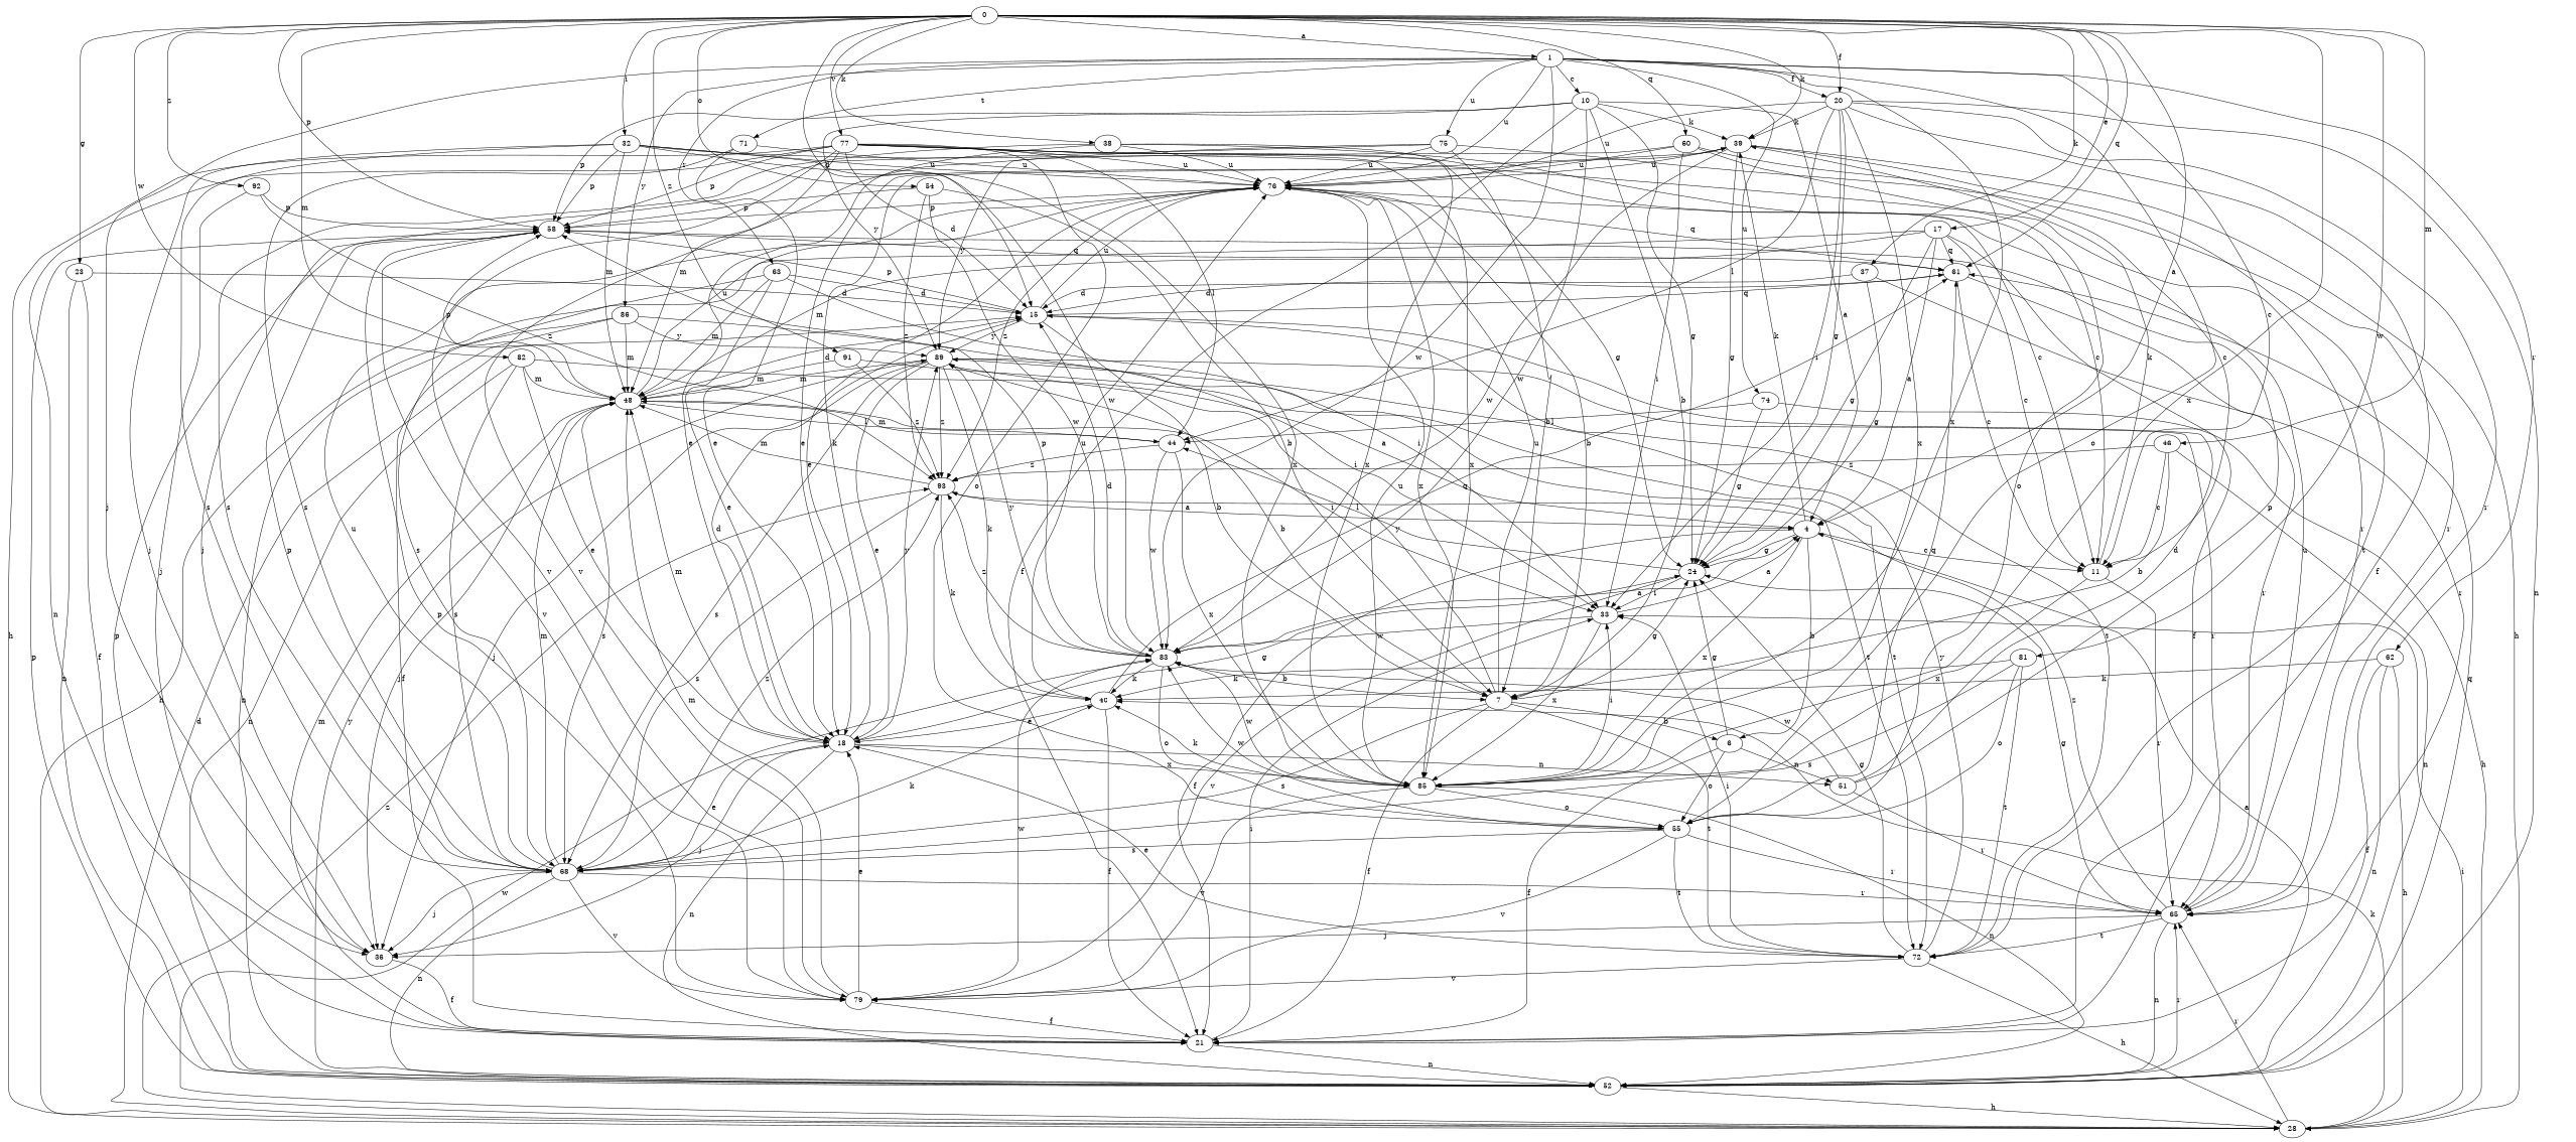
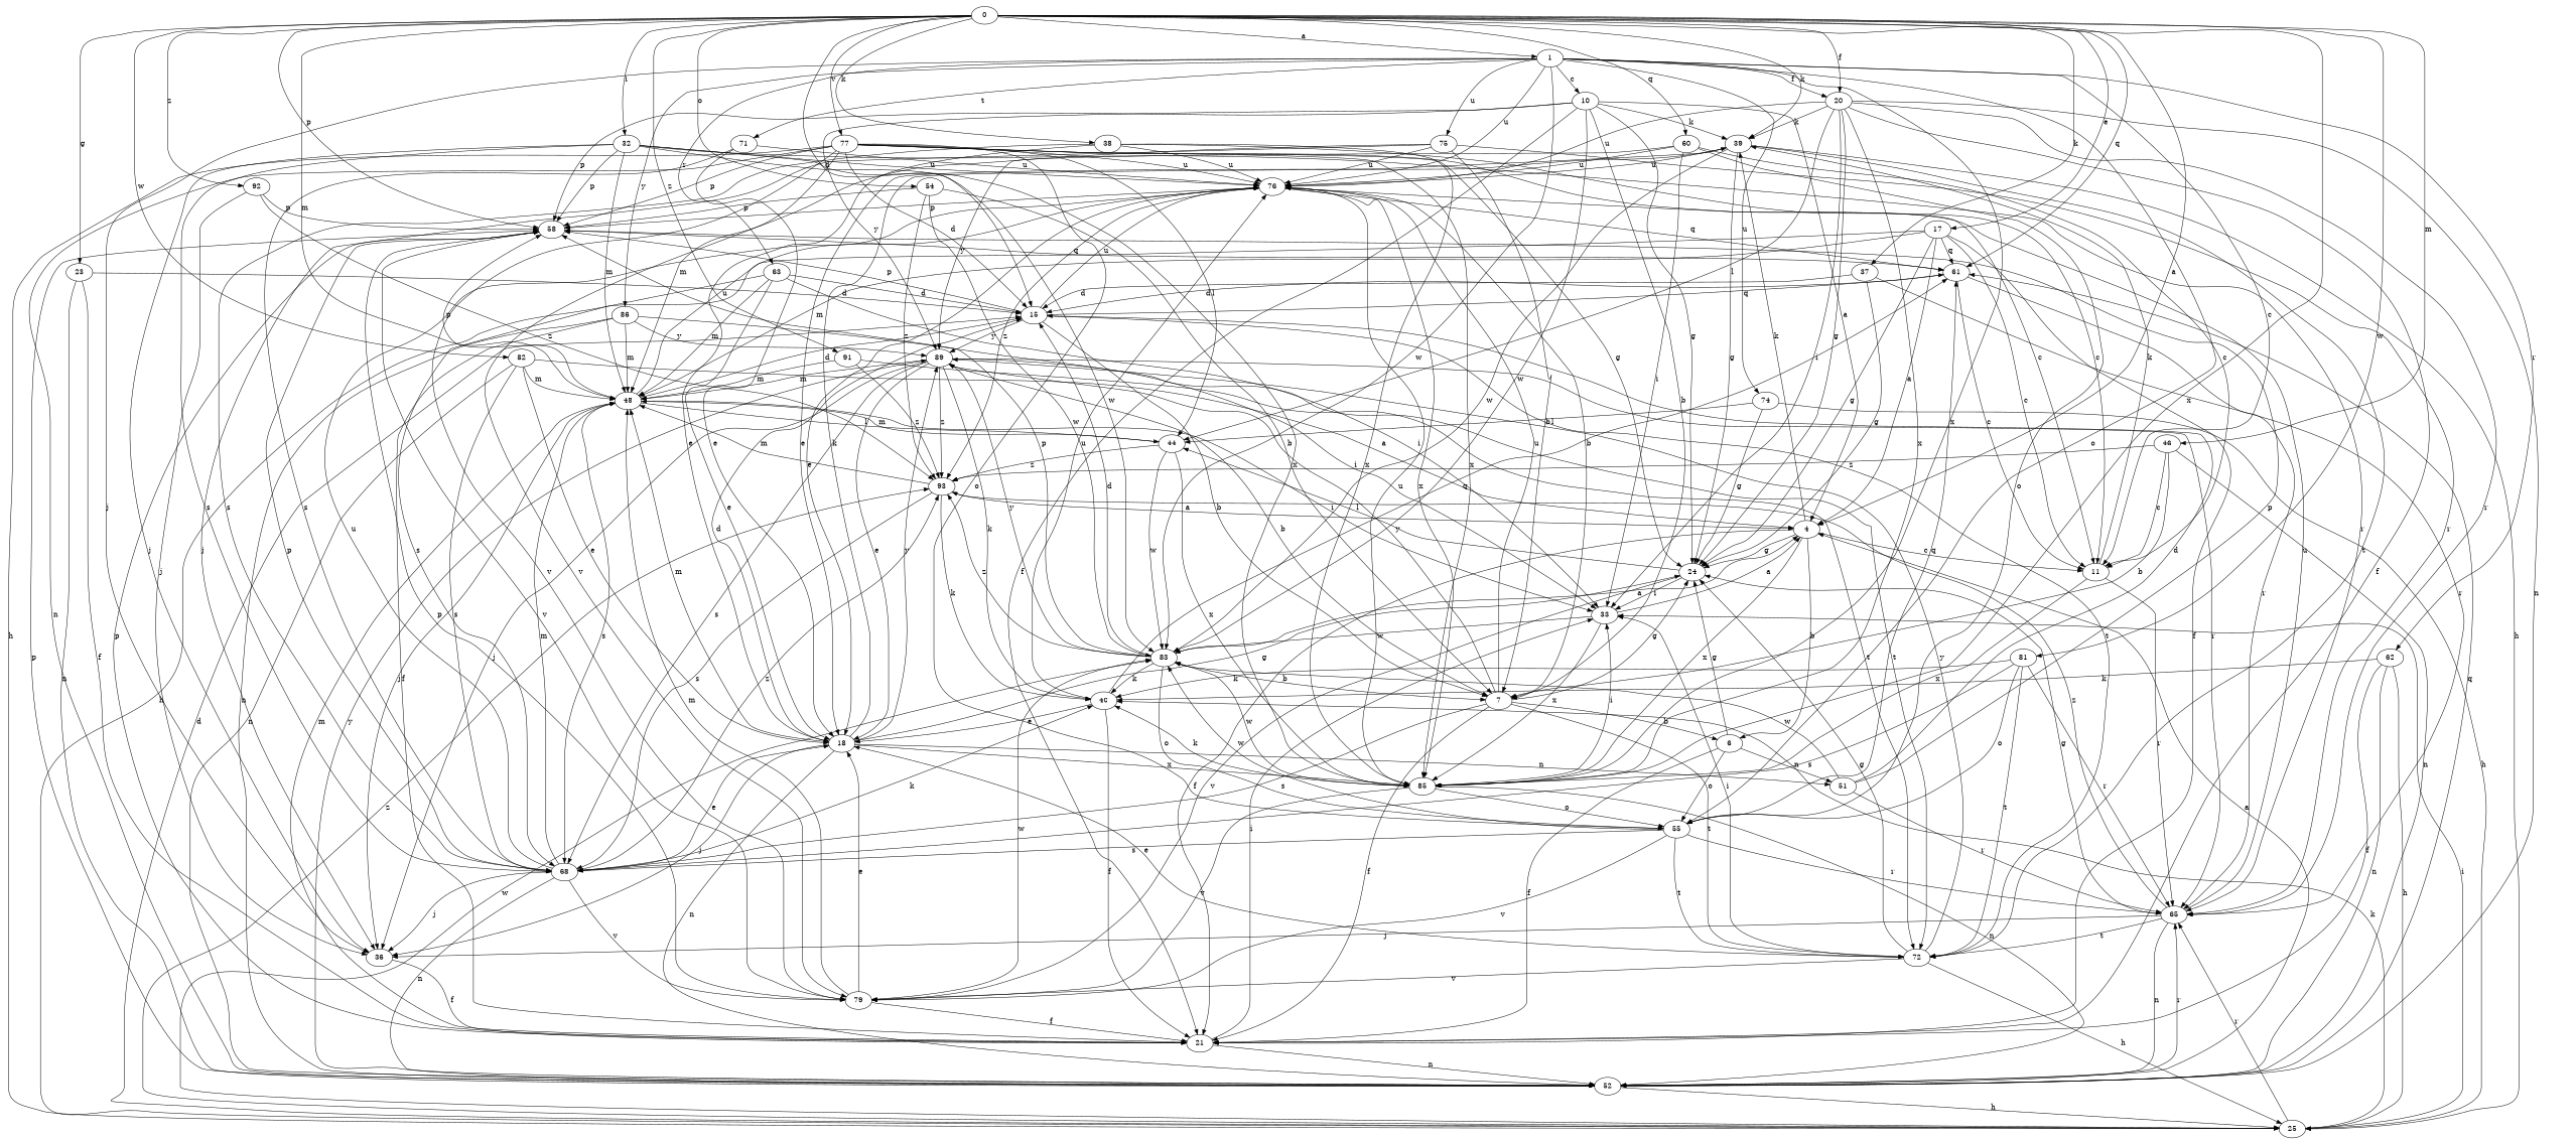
  strict digraph {
    0
    1
    4
    15
    17
    20
    23
    32
    37
    38
    39
    46
    48
    54
    58
    60
    61
    77
    81
    82
    85
    91
    92
    10
    11
    36
    55
    62
    63
    71
    74
    75
    76
    83
    86
    6
    21
    24
    7
    72
    89
    68
    65
    52
    33
    44
    18
-   28
+   28 [label=25]
    93
    79
    40
    51
    0 -> 1 [label=a]
    0 -> 4 [label=a]
    0 -> 15 [label=d]
    0 -> 17 [label=e]
    0 -> 20 [label=f]
    0 -> 23 [label=g]
    0 -> 32 [label=i]
    0 -> 37 [label=k]
    0 -> 38 [label=k]
    0 -> 39 [label=k]
    0 -> 46 [label=m]
    0 -> 48 [label=m]
    0 -> 54 [label=o]
    0 -> 58 [label=p]
    0 -> 60 [label=q]
    0 -> 61 [label=q]
    0 -> 77 [label=v]
    0 -> 81 [label=w]
    0 -> 82 [label=w]
    0 -> 85 [label=x]
    0 -> 91 [label=z]
    0 -> 92 [label=z]
    1 -> 20 [label=f]
    1 -> 85 [label=x]
    1 -> 10 [label=c]
    1 -> 11 [label=c]
    1 -> 36 [label=j]
    1 -> 55 [label=o]
    1 -> 62 [label=r]
    1 -> 63 [label=r]
    1 -> 71 [label=t]
    1 -> 74 [label=u]
    1 -> 75 [label=u]
    1 -> 76 [label=u]
    1 -> 83 [label=w]
    1 -> 86 [label=y]
    4 -> 39 [label=k]
    4 -> 85 [label=x]
    4 -> 11 [label=c]
    4 -> 6 [label=b]
    4 -> 21 [label=f]
    4 -> 24 [label=g]
    15 -> 58 [label=p]
    15 -> 61 [label=q]
    15 -> 76 [label=u]
    15 -> 7 [label=b]
    15 -> 72 [label=t]
    15 -> 89 [label=y]
    17 -> 4 [label=a]
    17 -> 48 [label=m]
    17 -> 61 [label=q]
    17 -> 11 [label=c]
    17 -> 21 [label=f]
    17 -> 24 [label=g]
    17 -> 68 [label=s]
    20 -> 39 [label=k]
    20 -> 85 [label=x]
    20 -> 76 [label=u]
    20 -> 21 [label=f]
    20 -> 24 [label=g]
    20 -> 65 [label=r]
    20 -> 52 [label=n]
    20 -> 33 [label=i]
    20 -> 44 [label=l]
    23 -> 15 [label=d]
    23 -> 21 [label=f]
    23 -> 52 [label=n]
    32 -> 48 [label=m]
    32 -> 58 [label=p]
    32 -> 85 [label=x]
    32 -> 36 [label=j]
    32 -> 76 [label=u]
    32 -> 83 [label=w]
    32 -> 68 [label=s]
    32 -> 65 [label=r]
    37 -> 15 [label=d]
    37 -> 24 [label=g]
    37 -> 65 [label=r]
    38 -> 85 [label=x]
    38 -> 11 [label=c]
    38 -> 76 [label=u]
    38 -> 68 [label=s]
    38 -> 18 [label=e]
    39 -> 76 [label=u]
    39 -> 83 [label=w]
    39 -> 24 [label=g]
    39 -> 72 [label=t]
    39 -> 18 [label=e]
    39 -> 28 [label=h]
    46 -> 11 [label=c]
    46 -> 7 [label=b]
    46 -> 52 [label=n]
    46 -> 93 [label=z]
    48 -> 15 [label=d]
    48 -> 58 [label=p]
    48 -> 36 [label=j]
    48 -> 76 [label=u]
    48 -> 68 [label=s]
    48 -> 33 [label=i]
    48 -> 44 [label=l]
    54 -> 58 [label=p]
    54 -> 83 [label=w]
    54 -> 7 [label=b]
    54 -> 93 [label=z]
    58 -> 61 [label=q]
    58 -> 79 [label=v]
    60 -> 11 [label=c]
    60 -> 55 [label=o]
    60 -> 76 [label=u]
    60 -> 89 [label=y]
    60 -> 33 [label=i]
    61 -> 15 [label=d]
    61 -> 11 [label=c]
    61 -> 65 [label=r]
    77 -> 15 [label=d]
    77 -> 48 [label=m]
    77 -> 58 [label=p]
    77 -> 85 [label=x]
    77 -> 11 [label=c]
    77 -> 55 [label=o]
    77 -> 76 [label=u]
    77 -> 24 [label=g]
    77 -> 52 [label=n]
    77 -> 44 [label=l]
    77 -> 28 [label=h]
    77 -> 79 [label=v]
    81 -> 55 [label=o]
    81 -> 72 [label=t]
    81 -> 68 [label=s]
-   68 -> 65 [label=r]
+   81 -> 65 [label=r]
    81 -> 40 [label=k]
    82 -> 4 [label=a]
    82 -> 48 [label=m]
    82 -> 68 [label=s]
    82 -> 52 [label=n]
    82 -> 18 [label=e]
    85 -> 55 [label=o]
    85 -> 76 [label=u]
    85 -> 83 [label=w]
    85 -> 52 [label=n]
    85 -> 33 [label=i]
    85 -> 79 [label=v]
    85 -> 40 [label=k]
    91 -> 48 [label=m]
    91 -> 72 [label=t]
    91 -> 93 [label=z]
    92 -> 58 [label=p]
    92 -> 36 [label=j]
    92 -> 93 [label=z]
    10 -> 4 [label=a]
    10 -> 39 [label=k]
    10 -> 58 [label=p]
    10 -> 83 [label=w]
    10 -> 21 [label=f]
    10 -> 24 [label=g]
    10 -> 7 [label=b]
    10 -> 89 [label=y]
    11 -> 39 [label=k]
    11 -> 85 [label=x]
    11 -> 65 [label=r]
    36 -> 21 [label=f]
    55 -> 61 [label=q]
    55 -> 83 [label=w]
    55 -> 72 [label=t]
    55 -> 68 [label=s]
    55 -> 65 [label=r]
    55 -> 79 [label=v]
    62 -> 21 [label=f]
    62 -> 52 [label=n]
    62 -> 28 [label=h]
    62 -> 40 [label=k]
    63 -> 15 [label=d]
    63 -> 48 [label=m]
    63 -> 33 [label=i]
    63 -> 18 [label=e]
    63 -> 28 [label=h]
    71 -> 76 [label=u]
    71 -> 68 [label=s]
    71 -> 18 [label=e]
    74 -> 24 [label=g]
    74 -> 44 [label=l]
    74 -> 28 [label=h]
    75 -> 36 [label=j]
    75 -> 76 [label=u]
    75 -> 7 [label=b]
    75 -> 65 [label=r]
    75 -> 79 [label=v]
    76 -> 58 [label=p]
    76 -> 61 [label=q]
    76 -> 85 [label=x]
    76 -> 7 [label=b]
    76 -> 18 [label=e]
    76 -> 93 [label=z]
    83 -> 4 [label=a]
    83 -> 15 [label=d]
    83 -> 58 [label=p]
    83 -> 55 [label=o]
    83 -> 7 [label=b]
    83 -> 89 [label=y]
    83 -> 93 [label=z]
    83 -> 40 [label=k]
    86 -> 48 [label=m]
    86 -> 21 [label=f]
    86 -> 89 [label=y]
    86 -> 52 [label=n]
    86 -> 33 [label=i]
    6 -> 55 [label=o]
    6 -> 21 [label=f]
    6 -> 24 [label=g]
    6 -> 51 [label=n]
    21 -> 48 [label=m]
    21 -> 58 [label=p]
    21 -> 52 [label=n]
    21 -> 33 [label=i]
    24 -> 33 [label=i]
    24 -> 44 [label=l]
    24 -> 79 [label=v]
    7 -> 76 [label=u]
    7 -> 6 [label=b]
    7 -> 21 [label=f]
    7 -> 24 [label=g]
    7 -> 72 [label=t]
    7 -> 89 [label=y]
    7 -> 68 [label=s]
    72 -> 24 [label=g]
    72 -> 89 [label=y]
    72 -> 33 [label=i]
    72 -> 18 [label=e]
    72 -> 28 [label=h]
    72 -> 79 [label=v]
    89 -> 48 [label=m]
    89 -> 36 [label=j]
    89 -> 7 [label=b]
    89 -> 72 [label=t]
    89 -> 68 [label=s]
    89 -> 65 [label=r]
    89 -> 18 [label=e]
    89 -> 93 [label=z]
    89 -> 40 [label=k]
    68 -> 48 [label=m]
    68 -> 58 [label=p]
    68 -> 36 [label=j]
    68 -> 76 [label=u]
    68 -> 52 [label=n]
    68 -> 18 [label=e]
    68 -> 93 [label=z]
    68 -> 79 [label=v]
    68 -> 40 [label=k]
    65 -> 36 [label=j]
    65 -> 76 [label=u]
    65 -> 24 [label=g]
    65 -> 72 [label=t]
    65 -> 52 [label=n]
    65 -> 93 [label=z]
    52 -> 4 [label=a]
    52 -> 58 [label=p]
    52 -> 61 [label=q]
    52 -> 89 [label=y]
    52 -> 65 [label=r]
    52 -> 28 [label=h]
    33 -> 4 [label=a]
    33 -> 85 [label=x]
    33 -> 83 [label=w]
    44 -> 48 [label=m]
    44 -> 85 [label=x]
    44 -> 83 [label=w]
    44 -> 93 [label=z]
    18 -> 15 [label=d]
    18 -> 39 [label=k]
    18 -> 48 [label=m]
    18 -> 85 [label=x]
    18 -> 36 [label=j]
    18 -> 24 [label=g]
    18 -> 89 [label=y]
    18 -> 52 [label=n]
    18 -> 51 [label=n]
    28 -> 15 [label=d]
    28 -> 83 [label=w]
    28 -> 65 [label=r]
    28 -> 33 [label=i]
    28 -> 93 [label=z]
    28 -> 40 [label=k]
    93 -> 4 [label=a]
    93 -> 48 [label=m]
    93 -> 68 [label=s]
    93 -> 40 [label=k]
    79 -> 48 [label=m]
    79 -> 58 [label=p]
    79 -> 83 [label=w]
    79 -> 21 [label=f]
    79 -> 18 [label=e]
    40 -> 61 [label=q]
    40 -> 76 [label=u]
    40 -> 21 [label=f]
    40 -> 18 [label=e]
    51 -> 15 [label=d]
    51 -> 58 [label=p]
    51 -> 83 [label=w]
    51 -> 65 [label=r]
  }
